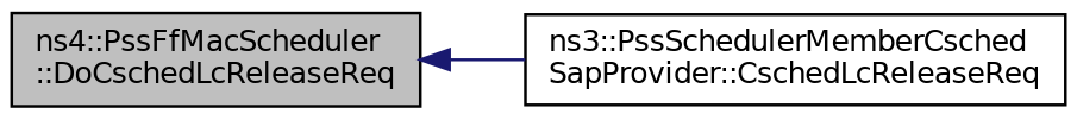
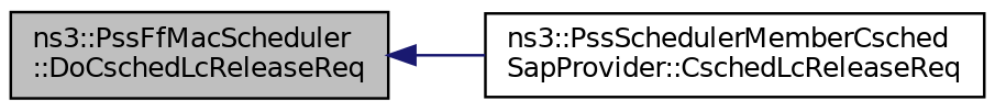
  digraph {
    rankdir=LR
    node [color=black fontname=Helvetica fontsize=10 shape=record style=filled]
-   n1 [fillcolor=grey75 fontcolor=black height=0.2 label="ns4::PssFfMacScheduler\l::DoCschedLcReleaseReq" width=0.4]
+   n1 [fillcolor=grey75 fontcolor=black height=0.2 label="ns3::PssFfMacScheduler\l::DoCschedLcReleaseReq" width=0.4]
    n2 [fillcolor=white height=0.2 label="ns3::PssSchedulerMemberCsched\lSapProvider::CschedLcReleaseReq" width=0.4]
    n1 -> n2 [color=midnightblue dir=back fontname=Helvetica fontsize=10 labelfontname=Helvetica labelfontsize=10 style=solid]
  }
